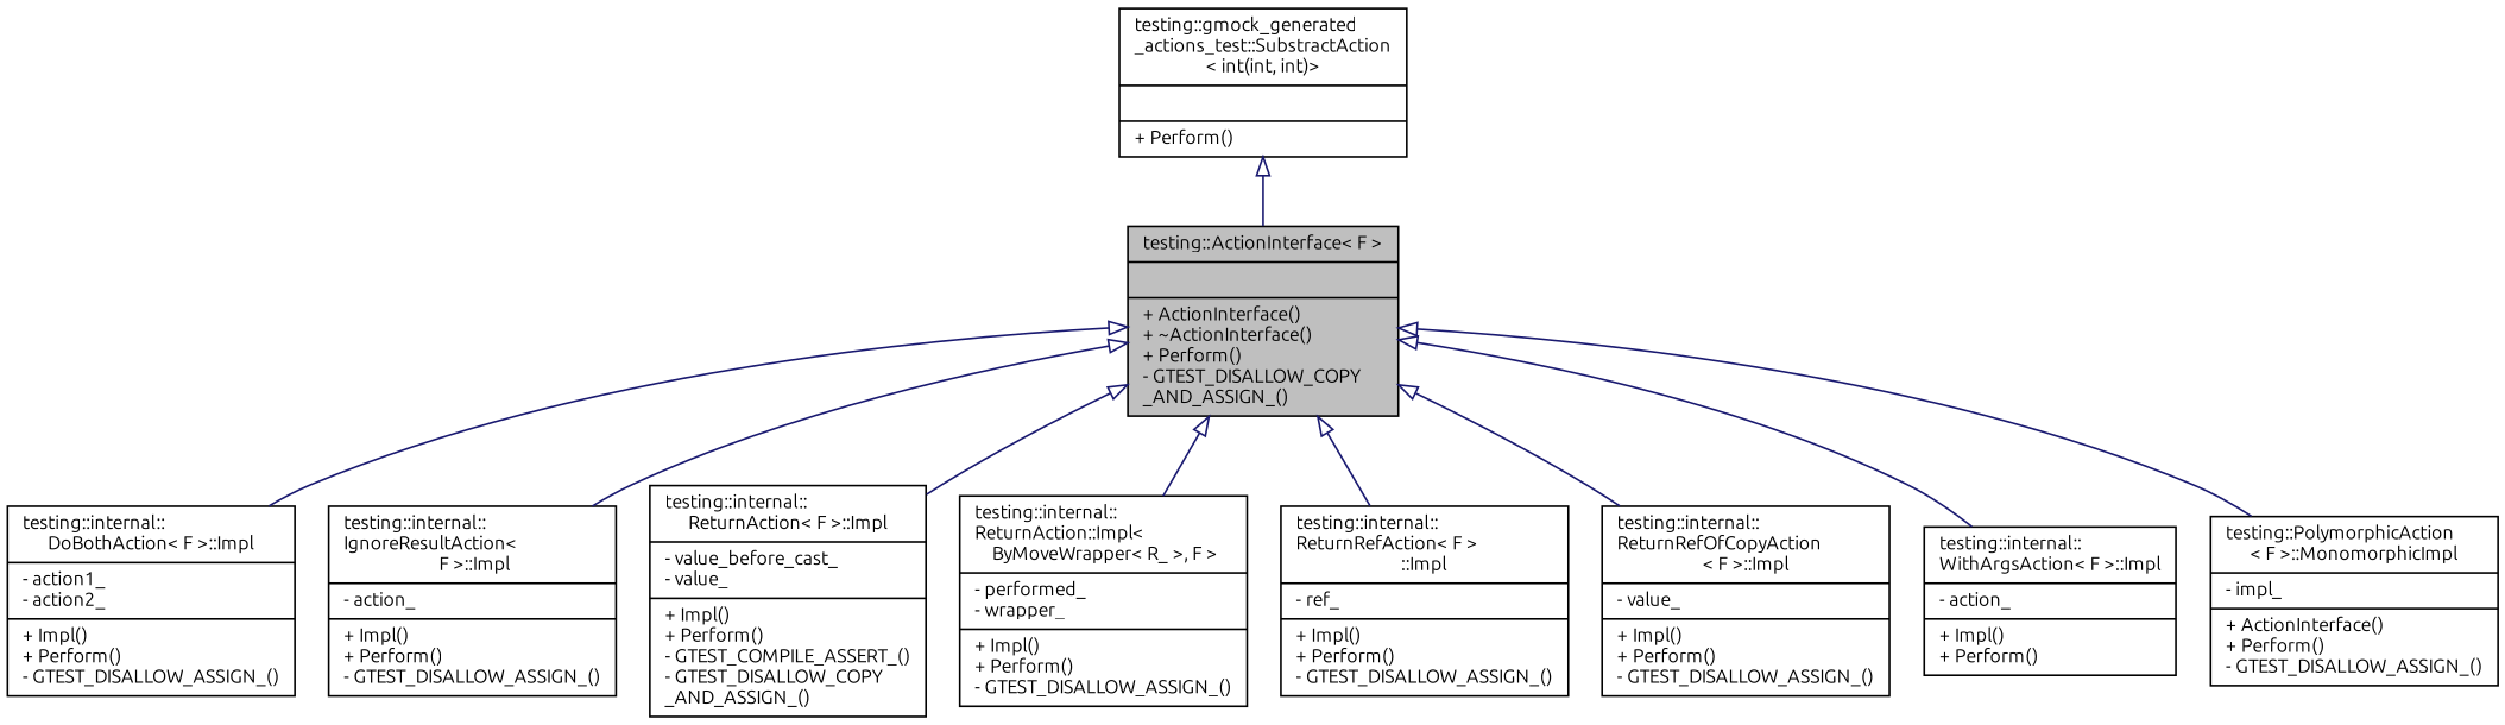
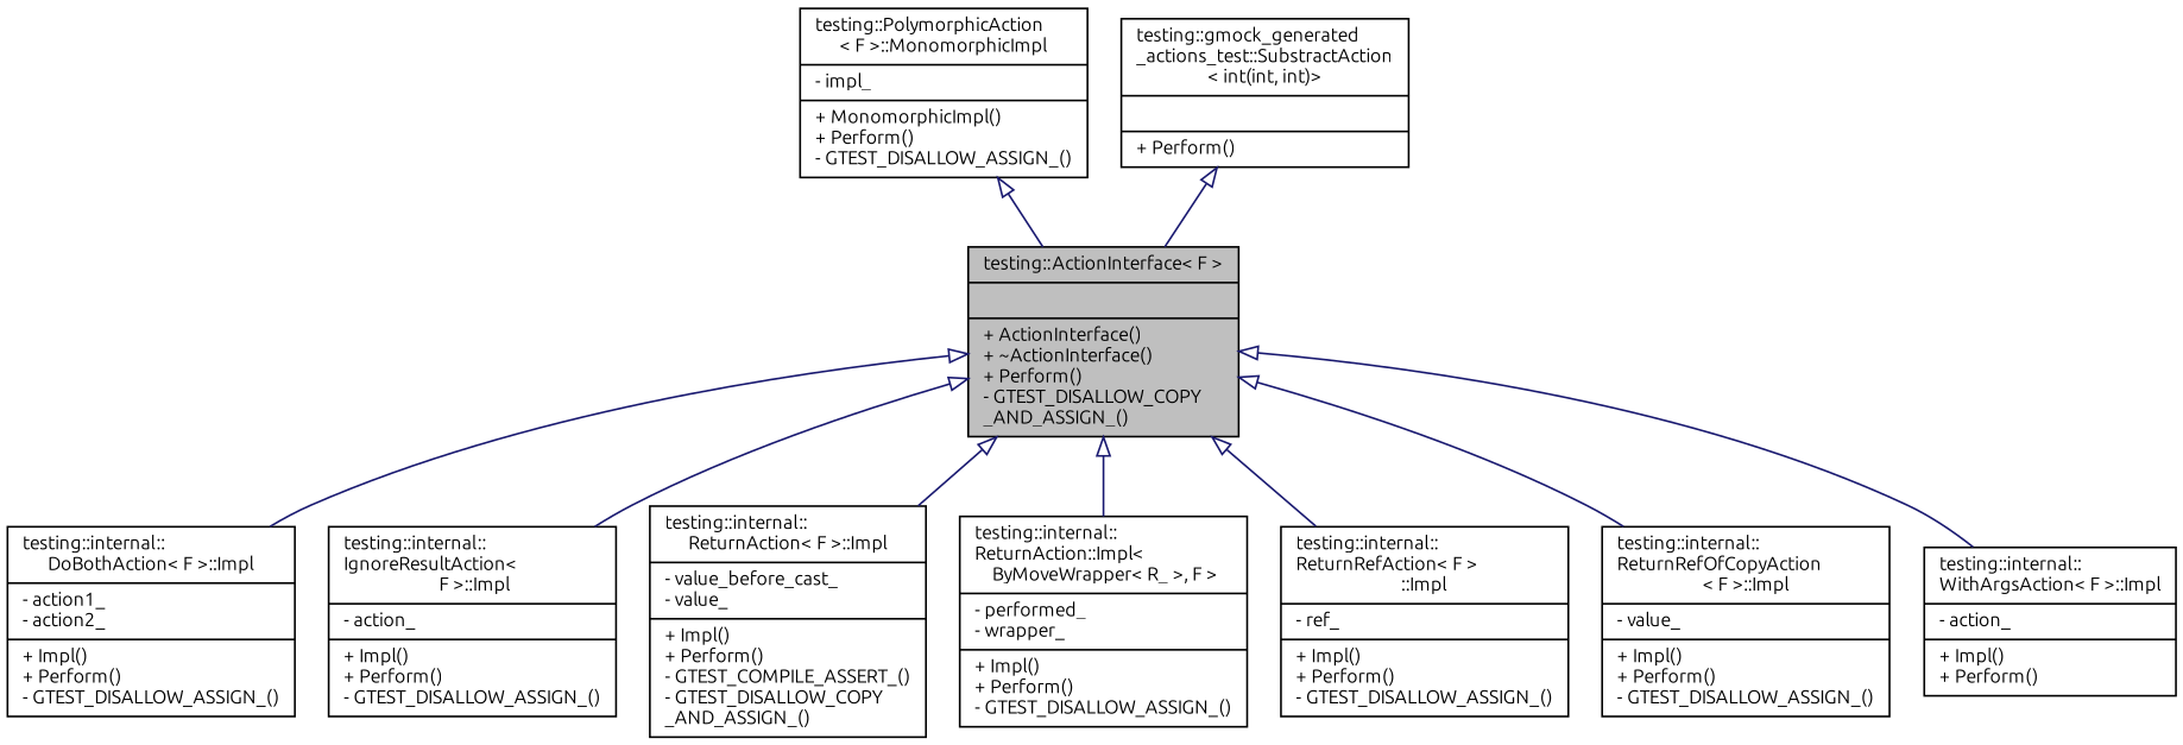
  digraph {
    fontname=Ubuntu
    node [color=black fillcolor=white fontname=Ubuntu fontsize=10 shape=record style=filled]
    edge [arrowtail=onormal color=midnightblue dir=back fontname=Ubuntu fontsize=10 labelfontname=Helvetica labelfontsize=10 style=solid]
    n1 [fillcolor=grey75 fontcolor=black height=0.2 label="{testing::ActionInterface\< F \>\n||+ ActionInterface()\l+ ~ActionInterface()\l+ Perform()\l- GTEST_DISALLOW_COPY\l_AND_ASSIGN_()\l}" width=0.4]
    n2 [height=0.2 label="{testing::internal::\lDoBothAction\< F \>::Impl\n|- action1_\l- action2_\l|+ Impl()\l+ Perform()\l- GTEST_DISALLOW_ASSIGN_()\l}" width=0.4]
    n3 [height=0.2 label="{testing::internal::\lIgnoreResultAction\<\l F \>::Impl\n|- action_\l|+ Impl()\l+ Perform()\l- GTEST_DISALLOW_ASSIGN_()\l}" width=0.4]
    n4 [height=0.2 label="{testing::internal::\lReturnAction\< F \>::Impl\n|- value_before_cast_\l- value_\l|+ Impl()\l+ Perform()\l- GTEST_COMPILE_ASSERT_()\l- GTEST_DISALLOW_COPY\l_AND_ASSIGN_()\l}" width=0.4]
    n5 [height=0.2 label="{testing::internal::\lReturnAction::Impl\<\l ByMoveWrapper\< R_ \>, F \>\n|- performed_\l- wrapper_\l|+ Impl()\l+ Perform()\l- GTEST_DISALLOW_ASSIGN_()\l}" width=0.4]
    n6 [height=0.2 label="{testing::internal::\lReturnRefAction\< F \>\l::Impl\n|- ref_\l|+ Impl()\l+ Perform()\l- GTEST_DISALLOW_ASSIGN_()\l}" width=0.4]
    n7 [height=0.2 label="{testing::internal::\lReturnRefOfCopyAction\l\< F \>::Impl\n|- value_\l|+ Impl()\l+ Perform()\l- GTEST_DISALLOW_ASSIGN_()\l}" width=0.4]
    n8 [height=0.2 label="{testing::internal::\lWithArgsAction\< F \>::Impl\n|- action_\l|+ Impl()\l+ Perform()\l}" width=0.4]
-   n9 [height=0.2 label="{testing::PolymorphicAction\l\< F \>::MonomorphicImpl\n|- impl_\l|+ ActionInterface()\l+ Perform()\l- GTEST_DISALLOW_ASSIGN_()\l}" width=0.4]
+   n9 [height=0.2 label="{testing::PolymorphicAction\l\< F \>::MonomorphicImpl\n|- impl_\l|+ MonomorphicImpl()\l+ Perform()\l- GTEST_DISALLOW_ASSIGN_()\l}" width=0.4]
    n10 [height=0.2 label="{testing::gmock_generated\l_actions_test::SubstractAction\l\< int(int, int)\>\n||+ Perform()\l}" width=0.4]
    n1 -> n2
    n1 -> n3
    n1 -> n4
    n1 -> n5
    n1 -> n6
    n1 -> n7
    n1 -> n8
-   n1 -> n9
+   n9 -> n1
    n10 -> n1
  }
